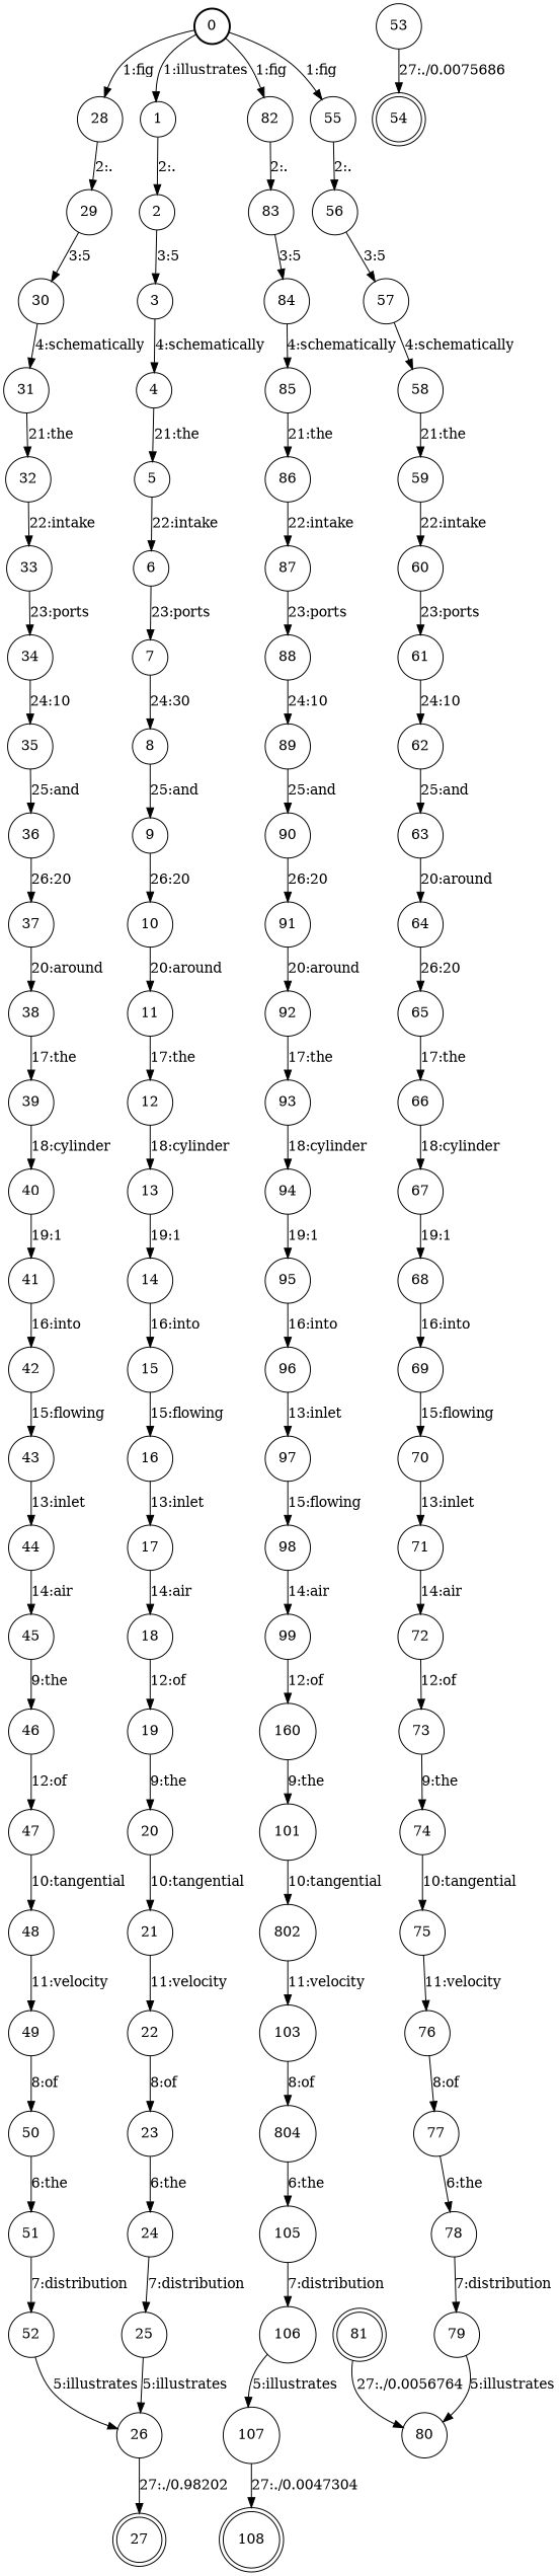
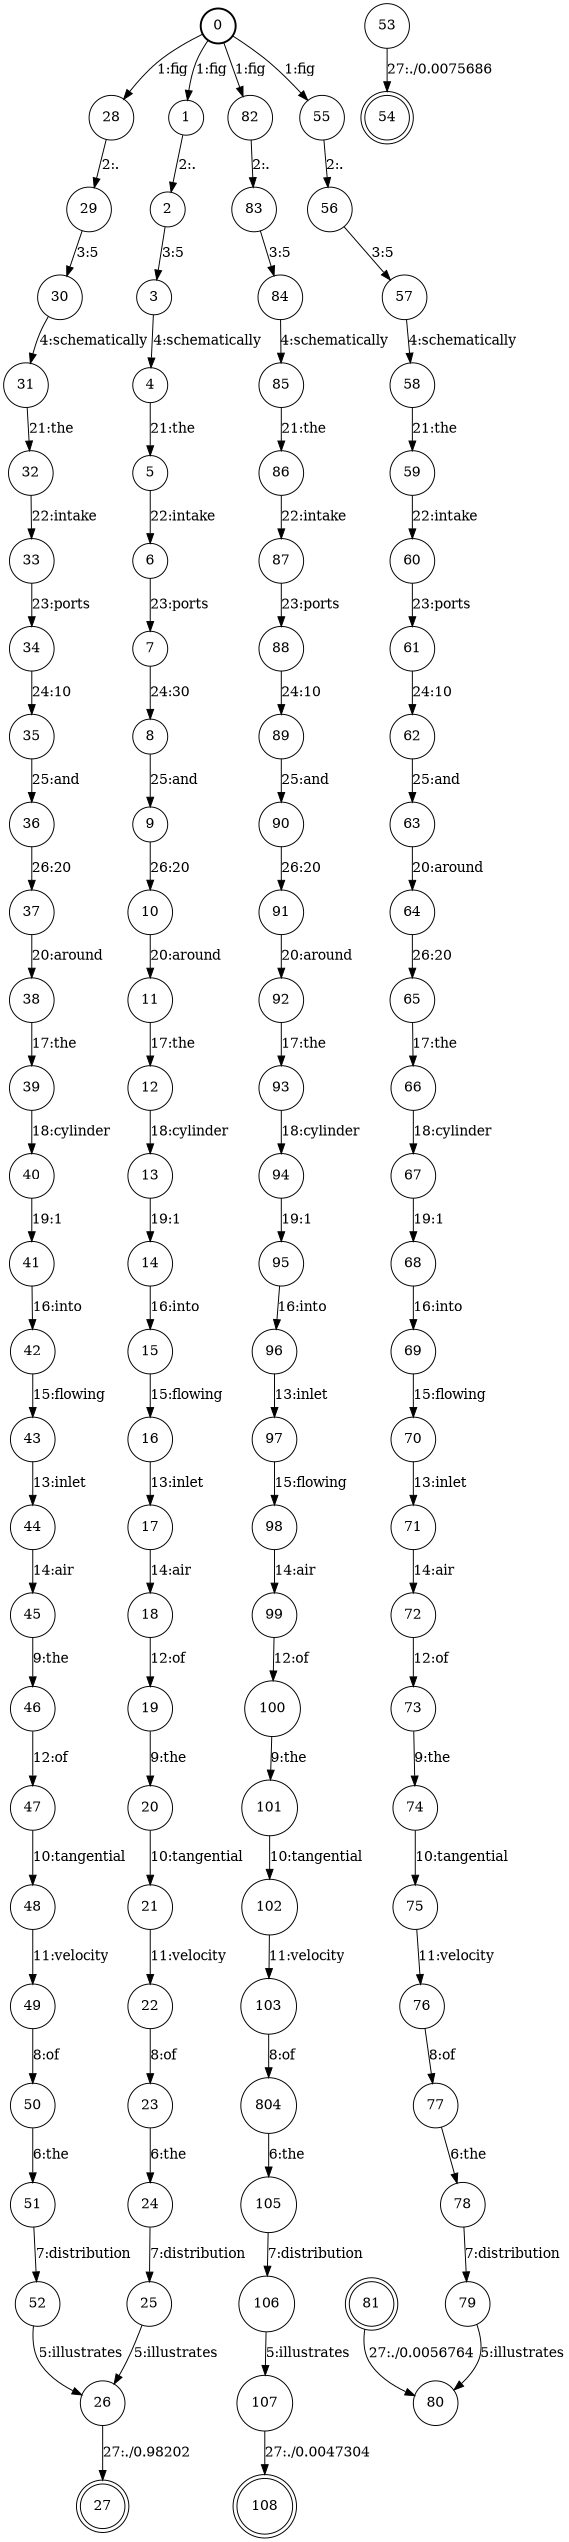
  digraph {
    nodesep=0.25
    rankdir=TB
    ranksep=0.4
    node [fontsize=14 shape=circle style=solid]
    edge [fontsize=14]
    n1 [label=0 style=bold]
    n2 [label=1]
    n3 [label=28]
    n4 [label=55]
    n5 [label=82]
    n6 [label=2]
    n7 [label=29]
    n8 [label=56]
    n9 [label=83]
    n10 [label=3]
    n11 [label=30]
    n12 [label=57]
    n13 [label=84]
    n14 [label=4]
    n15 [label=5]
    n16 [label=6]
    n17 [label=7]
    n18 [label=8]
    n19 [label=9]
    n20 [label=10]
    n21 [label=11]
    n22 [label=12]
    n23 [label=13]
    n24 [label=14]
    n25 [label=15]
    n26 [label=16]
    n27 [label=17]
    n28 [label=18]
    n29 [label=19]
    n30 [label=20]
    n31 [label=21]
    n32 [label=22]
    n33 [label=23]
    n34 [label=24]
    n35 [label=25]
    n36 [label=26]
    n37 [label=27 shape=doublecircle]
    n38 [label=31]
    n39 [label=32]
    n40 [label=33]
    n41 [label=34]
    n42 [label=35]
    n43 [label=36]
    n44 [label=37]
    n45 [label=38]
    n46 [label=39]
    n47 [label=40]
    n48 [label=41]
    n49 [label=42]
    n50 [label=43]
    n51 [label=44]
    n52 [label=45]
    n53 [label=46]
    n54 [label=47]
    n55 [label=48]
    n56 [label=49]
    n57 [label=50]
    n58 [label=51]
    n59 [label=52]
    n60 [label=53]
    n61 [label=54 shape=doublecircle]
    n62 [label=58]
    n63 [label=59]
    n64 [label=60]
    n65 [label=61]
    n66 [label=62]
    n67 [label=63]
    n68 [label=64]
    n69 [label=65]
    n70 [label=66]
    n71 [label=67]
    n72 [label=68]
    n73 [label=69]
    n74 [label=70]
    n75 [label=71]
    n76 [label=72]
    n77 [label=73]
    n78 [label=74]
    n79 [label=75]
    n80 [label=76]
    n81 [label=77]
    n82 [label=78]
    n83 [label=79]
    n84 [label=80]
    n85 [label=81 shape=doublecircle]
    n86 [label=85]
    n87 [label=86]
    n88 [label=87]
    n89 [label=88]
    n90 [label=89]
    n91 [label=90]
    n92 [label=91]
    n93 [label=92]
    n94 [label=93]
    n95 [label=94]
    n96 [label=95]
    n97 [label=96]
    n98 [label=97]
    n99 [label=98]
    n100 [label=99]
-   n101 [label=160]
+   n101 [label=100]
    n102 [label=101]
-   n103 [label=802]
+   n103 [label=102]
    n104 [label=103]
    n105 [label=804]
    n106 [label=105]
    n107 [label=106]
    n108 [label=107]
    n109 [label=108 shape=doublecircle]
-   n1 -> n2 [label="1:illustrates"]
+   n1 -> n2 [label="1:fig"]
    n1 -> n3 [label="1:fig"]
    n1 -> n4 [label="1:fig"]
    n1 -> n5 [label="1:fig"]
    n2 -> n6 [label="2:."]
    n3 -> n7 [label="2:."]
    n4 -> n8 [label="2:."]
    n5 -> n9 [label="2:."]
    n6 -> n10 [label="3:5"]
    n7 -> n11 [label="3:5"]
    n8 -> n12 [label="3:5"]
    n9 -> n13 [label="3:5"]
    n10 -> n14 [label="4:schematically"]
    n11 -> n38 [label="4:schematically"]
    n12 -> n62 [label="4:schematically"]
    n13 -> n86 [label="4:schematically"]
    n14 -> n15 [label="21:the"]
    n15 -> n16 [label="22:intake"]
    n16 -> n17 [label="23:ports"]
    n17 -> n18 [label="24:30"]
    n18 -> n19 [label="25:and"]
    n19 -> n20 [label="26:20"]
    n20 -> n21 [label="20:around"]
    n21 -> n22 [label="17:the"]
    n22 -> n23 [label="18:cylinder"]
    n23 -> n24 [label="19:1"]
    n24 -> n25 [label="16:into"]
    n25 -> n26 [label="15:flowing"]
    n26 -> n27 [label="13:inlet"]
    n27 -> n28 [label="14:air"]
    n28 -> n29 [label="12:of"]
    n29 -> n30 [label="9:the"]
    n30 -> n31 [label="10:tangential"]
    n31 -> n32 [label="11:velocity"]
    n32 -> n33 [label="8:of"]
    n33 -> n34 [label="6:the"]
    n34 -> n35 [label="7:distribution"]
    n35 -> n36 [label="5:illustrates"]
    n36 -> n37 [label="27:./0.98202"]
    n38 -> n39 [label="21:the"]
    n39 -> n40 [label="22:intake"]
    n40 -> n41 [label="23:ports"]
    n41 -> n42 [label="24:10"]
    n42 -> n43 [label="25:and"]
    n43 -> n44 [label="26:20"]
    n44 -> n45 [label="20:around"]
    n45 -> n46 [label="17:the"]
    n46 -> n47 [label="18:cylinder"]
    n47 -> n48 [label="19:1"]
    n48 -> n49 [label="16:into"]
    n49 -> n50 [label="15:flowing"]
    n50 -> n51 [label="13:inlet"]
    n51 -> n52 [label="14:air"]
    n52 -> n53 [label="9:the"]
    n53 -> n54 [label="12:of"]
    n54 -> n55 [label="10:tangential"]
    n55 -> n56 [label="11:velocity"]
    n56 -> n57 [label="8:of"]
    n57 -> n58 [label="6:the"]
    n58 -> n59 [label="7:distribution"]
    n59 -> n36 [label="5:illustrates"]
    n60 -> n61 [label="27:./0.0075686"]
    n62 -> n63 [label="21:the"]
    n63 -> n64 [label="22:intake"]
    n64 -> n65 [label="23:ports"]
    n65 -> n66 [label="24:10"]
    n66 -> n67 [label="25:and"]
    n67 -> n68 [label="20:around"]
    n68 -> n69 [label="26:20"]
    n69 -> n70 [label="17:the"]
    n70 -> n71 [label="18:cylinder"]
    n71 -> n72 [label="19:1"]
    n72 -> n73 [label="16:into"]
    n73 -> n74 [label="15:flowing"]
    n74 -> n75 [label="13:inlet"]
    n75 -> n76 [label="14:air"]
    n76 -> n77 [label="12:of"]
    n77 -> n78 [label="9:the"]
    n78 -> n79 [label="10:tangential"]
    n79 -> n80 [label="11:velocity"]
    n80 -> n81 [label="8:of"]
    n81 -> n82 [label="6:the"]
    n82 -> n83 [label="7:distribution"]
    n83 -> n84 [label="5:illustrates"]
    n85 -> n84 [label="27:./0.0056764"]
    n86 -> n87 [label="21:the"]
    n87 -> n88 [label="22:intake"]
    n88 -> n89 [label="23:ports"]
    n89 -> n90 [label="24:10"]
    n90 -> n91 [label="25:and"]
    n91 -> n92 [label="26:20"]
    n92 -> n93 [label="20:around"]
    n93 -> n94 [label="17:the"]
    n94 -> n95 [label="18:cylinder"]
    n95 -> n96 [label="19:1"]
    n96 -> n97 [label="16:into"]
    n97 -> n98 [label="13:inlet"]
    n98 -> n99 [label="15:flowing"]
    n99 -> n100 [label="14:air"]
    n100 -> n101 [label="12:of"]
    n101 -> n102 [label="9:the"]
    n102 -> n103 [label="10:tangential"]
    n103 -> n104 [label="11:velocity"]
    n104 -> n105 [label="8:of"]
    n105 -> n106 [label="6:the"]
    n106 -> n107 [label="7:distribution"]
    n107 -> n108 [label="5:illustrates"]
    n108 -> n109 [label="27:./0.0047304"]
  }
